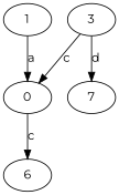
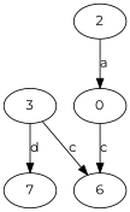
  strict digraph {
    fontname=Montserrat
    node [fontname=Montserrat]
    edge [fontname=Montserrat]
    0
    6
-   1
+   1 [label=2]
    3
    7
    0 -> 6 [label=c]
    1 -> 0 [label=a]
-   3 -> 0 [label=c]
+   3 -> 6 [label=c]
    3 -> 7 [label=d]
  }
